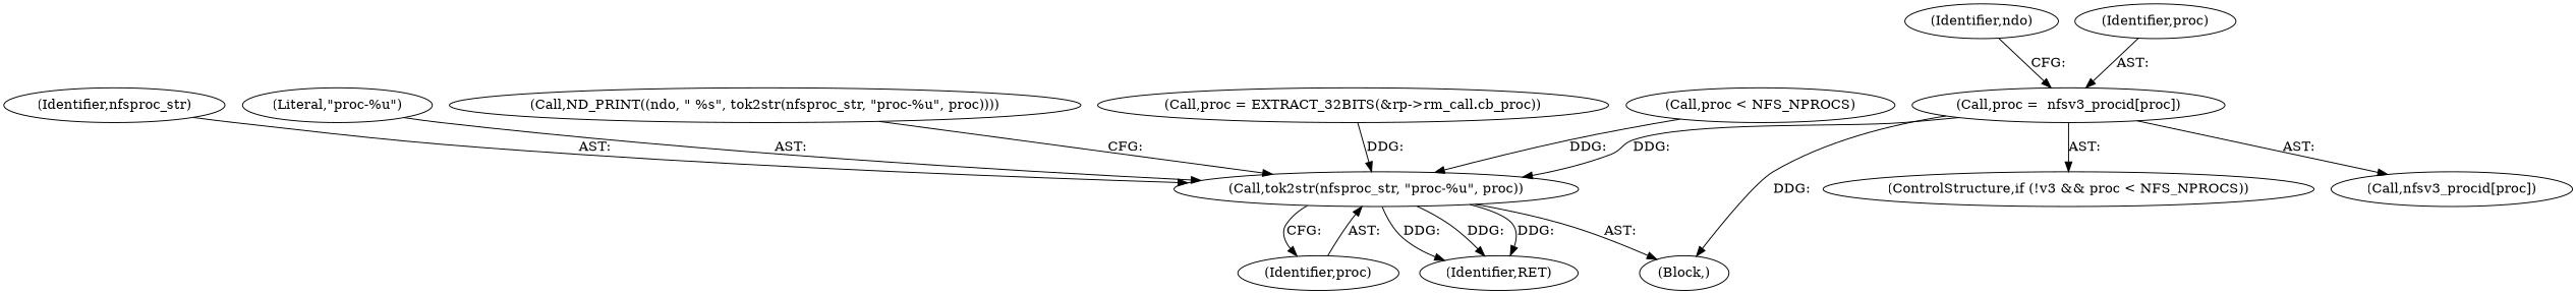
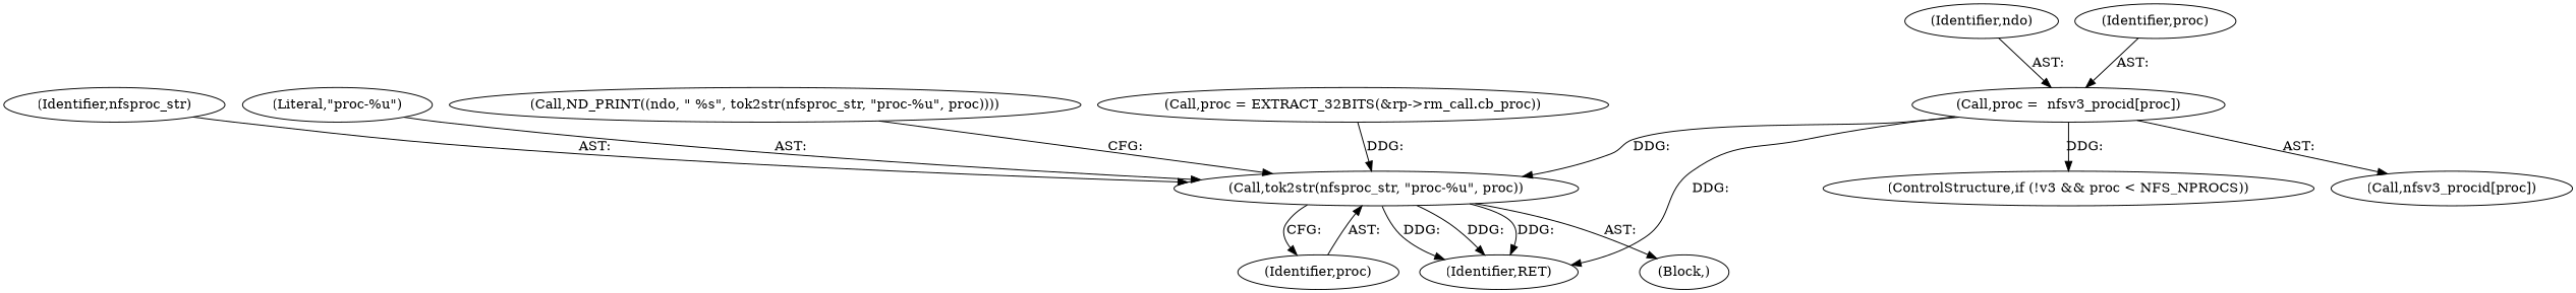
  digraph {
    n1 [label="(Call,proc =  nfsv3_procid[proc])"]
    n2 [label="(Call,tok2str(nfsproc_str, \"proc-%u\", proc))"]
    n3 [label="(Identifier,RET)"]
    n4 [label="(ControlStructure,if (!v3 && proc < NFS_NPROCS))"]
    n5 [label="(Call,nfsv3_procid[proc])"]
    n6 [label="(Block,)"]
    n7 [label="(Identifier,proc)"]
    n8 [label="(Call,proc = EXTRACT_32BITS(&rp->rm_call.cb_proc))"]
-   n9 [label="(Call,proc < NFS_NPROCS)"]
    n10 [label="(Identifier,nfsproc_str)"]
    n11 [label="(Identifier,ndo)"]
    n12 [label="(Identifier,proc)"]
    n13 [label="(Literal,\"proc-%u\")"]
    n14 [label="(Call,ND_PRINT((ndo, \" %s\", tok2str(nfsproc_str, \"proc-%u\", proc))))"]
    n1 -> n2 [label="DDG: "]
-   n1 -> n6 [label="DDG: "]
-   n1 -> n4 [label="AST: "]
+   n1 -> n3 [label="DDG: "]
+   n1 -> n4 [label="DDG: "]
    n1 -> n5 [label="AST: "]
    n2 -> n3 [label="DDG: "]
    n2 -> n3 [label="DDG: "]
    n2 -> n3 [label="DDG: "]
    n2 -> n6 [label="AST: "]
    n2 -> n7 [label="CFG: "]
    n7 -> n2 [label="AST: "]
    n8 -> n2 [label="DDG: "]
-   n9 -> n2 [label="DDG: "]
    n10 -> n2 [label="AST: "]
-   n11 -> n1 [label="CFG: "]
+   n11 -> n1 [label="AST: "]
    n12 -> n1 [label="AST: "]
    n13 -> n2 [label="AST: "]
    n14 -> n2 [label="CFG: "]
  }
